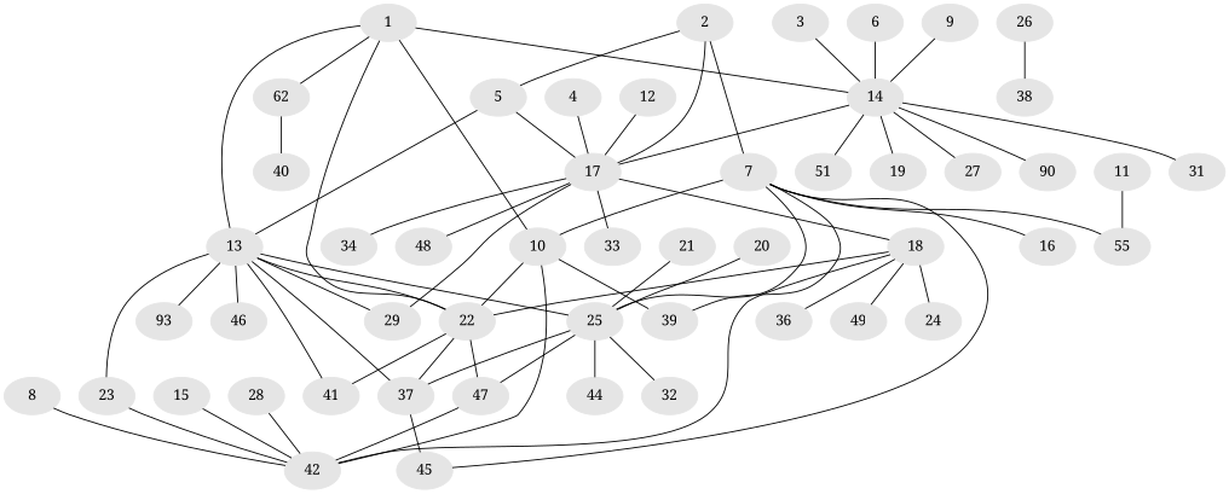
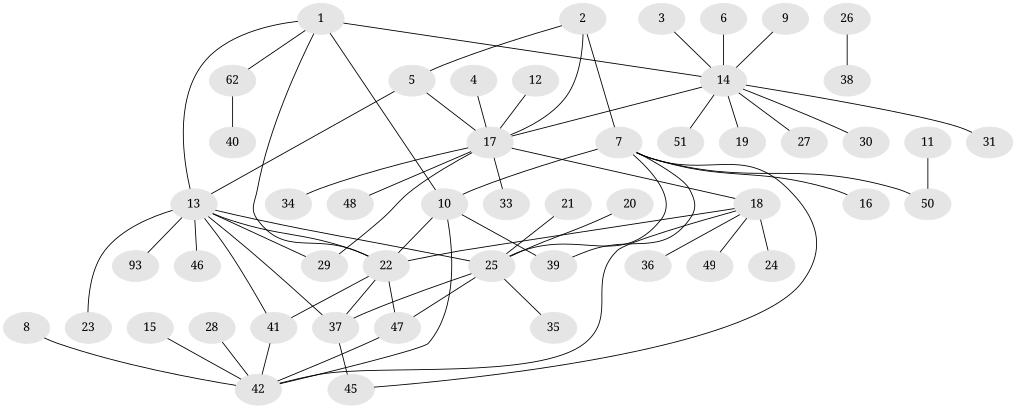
  graph {
    fontname="Noto Serif"
    node [color=gray90 fontname="Noto Serif" style=filled]
    edge [fontname="Noto Serif" weight=1.0]
    1
    10
    13
    14
    22
    n6 [label=62]
    39
    42
    25
    23
    29
    37
    41
    n14 [label=93]
    46
    17
    19
    27
-   30 [label=90]
+   30
    31
    51
    47
    40
    2
    5
    7
    16
    45
-   50 [label=55]
+   50
    18
    33
    34
    48
    3
    4
    6
-   35 [label=32]
-   44
+   35
    8
    9
    11
    12
    15
    24
    36
    49
    20
    21
    26
    38
    28
    1 -- 10
    1 -- 13
    1 -- 14 [weight=2.0]
    1 -- 22
    1 -- n6
    10 -- 22
    10 -- 39
    10 -- 42
    13 -- 22
    13 -- 25
    13 -- 23
    13 -- 29
    13 -- 37
    13 -- 41
    13 -- n14
    13 -- 46
    14 -- 17
    14 -- 19
    14 -- 27
    14 -- 30
    14 -- 31
    14 -- 51
    22 -- 37
    22 -- 41
    22 -- 47
    n6 -- 40
    25 -- 37
    25 -- 47
    25 -- 35
-   25 -- 44
    37 -- 45
-   23 -- 42
+   41 -- 42
    17 -- 29
    17 -- 18
    17 -- 33
    17 -- 34
    17 -- 48
    47 -- 42
    2 -- 17
    2 -- 5
    2 -- 7
    5 -- 13
    5 -- 17
    7 -- 10
    7 -- 39
    7 -- 25
    7 -- 16
    7 -- 45
    7 -- 50
    18 -- 22
    18 -- 42
    18 -- 24
    18 -- 36
    18 -- 49
    3 -- 14
    4 -- 17
    6 -- 14
    8 -- 42
    9 -- 14
    11 -- 50
    12 -- 17
    15 -- 42
    20 -- 25
    21 -- 25
    26 -- 38
    28 -- 42
  }
